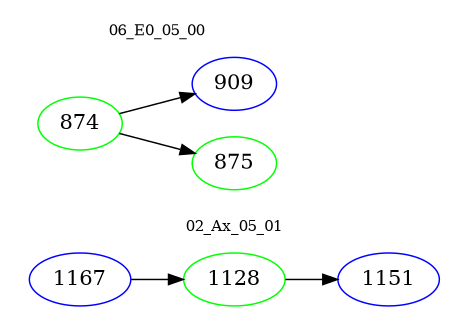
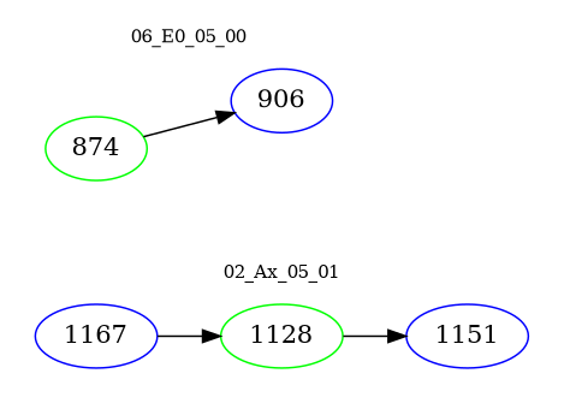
  digraph {
    fontname="DejaVu Serif"
    rankdir=LR
    node [color=green fontname="DejaVu Serif"]
    edge [color=black fontname="DejaVu Serif"]
    n1 [label=1128]
    n2 [color=blue label=1167]
    n3 [color=blue label=1151]
    n4 [label=874]
-   n5 [label=875]
-   n6 [color=blue label=909]
+   n6 [color=blue label=906]
    subgraph cluster_1 {
      color=white
      fontsize=10
      label="02_Ax_05_01"
      n1
      n2
      n3
    }
    subgraph cluster_2 {
      color=white
      fontsize=10
      label="06_E0_05_00"
      n4
-     n5
      n6
    }
    n1 -> n3
    n2 -> n1
-   n4 -> n5
    n4 -> n6
  }
